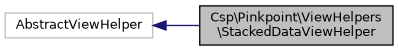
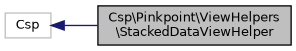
  digraph {
    rankdir=LR
    node [fontname=Helvetica fontsize=10 shape=record style=filled]
    n1 [color=black fillcolor=grey75 fontcolor=black height=0.2 label="Csp\\Pinkpoint\\ViewHelpers\l\\StackedDataViewHelper" width=0.4]
-   n2 [color=grey75 fillcolor=white height=0.2 label=AbstractViewHelper width=0.4]
+   n2 [color=grey75 fillcolor=white height=0.2 label=Csp width=0.4]
    n2 -> n1 [color=midnightblue dir=back fontname=Helvetica fontsize=10 labelfontname=Helvetica labelfontsize=10 style=solid]
  }
